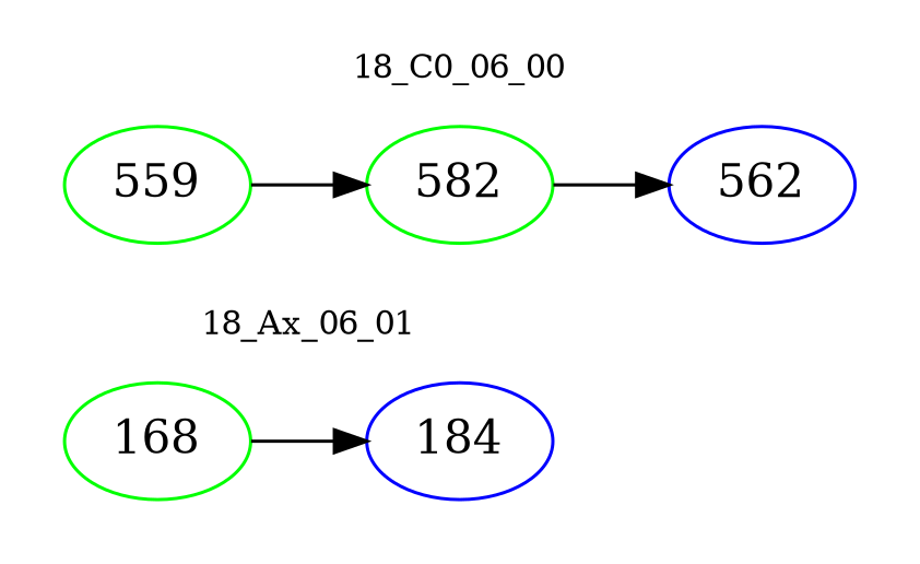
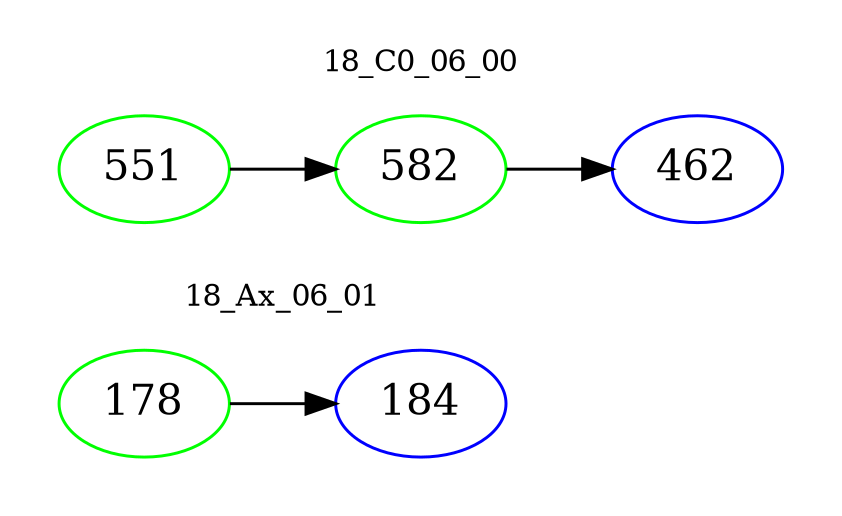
  digraph {
    rankdir=LR
    node [color=green]
    edge [color=black]
-   n1 [label=168]
+   n1 [label=178]
    n2 [color=blue label=184]
-   n3 [label=559]
-   n4 [color=blue label=562]
+   n3 [label=551]
+   n4 [color=blue label=462]
    n5 [label=582]
    subgraph cluster_1 {
      color=white
      fontsize=10
      label="18_Ax_06_01"
      n1
      n2
    }
    subgraph cluster_2 {
      color=white
      fontsize=10
      label="18_C0_06_00"
      n3
      n4
      n5
    }
    n1 -> n2
    n3 -> n5
    n5 -> n4
  }
